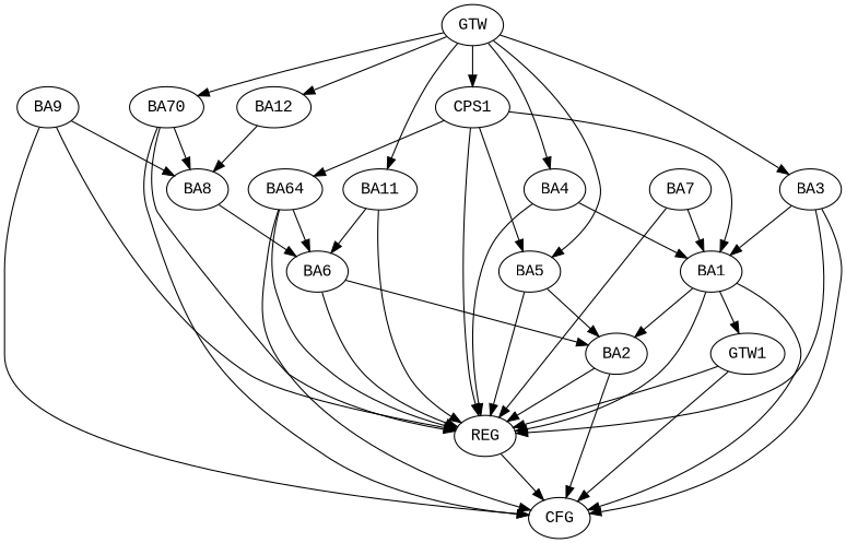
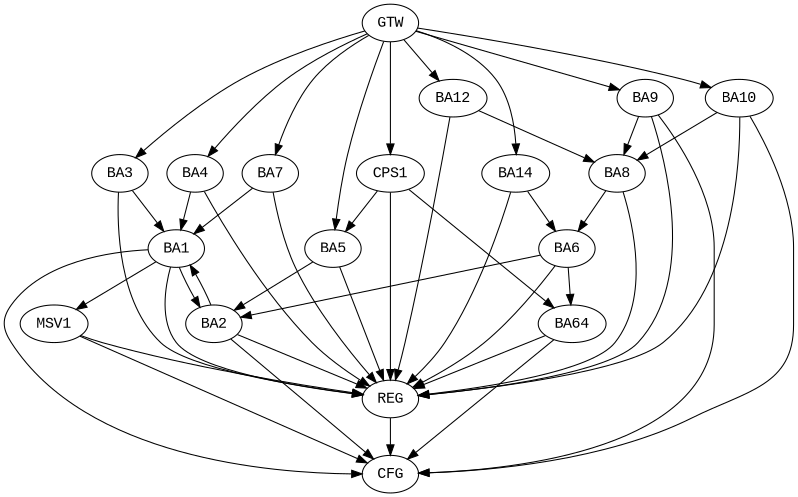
  strict digraph {
    fontname="Liberation Mono"
    node [fontname="Liberation Mono"]
    edge [fontname="Liberation Mono"]
    n1 [label=BA1]
    n2 [label=BA2]
    n3 [label=REG]
    n4 [label=CFG]
-   n5 [label=GTW1]
+   n5 [label=MSV1]
    n6 [label=BA3]
    n7 [label=BA4]
    n8 [label=BA5]
    n9 [label=BA6]
    n10 [label=BA7]
    n11 [label=BA8]
    n12 [label=BA9]
-   n13 [label=BA70]
-   n14 [label=BA11]
+   n13 [label=BA10]
+   n14 [label=BA14]
    n15 [label=BA12]
    n16 [label=BA64]
    n17 [label=CPS1]
    n18 [label=GTW]
    n1 -> n2
    n1 -> n3
    n1 -> n4
    n1 -> n5
-   n17 -> n1
+   n2 -> n1
    n2 -> n3
    n2 -> n4
    n3 -> n4
    n5 -> n3
    n5 -> n4
    n6 -> n1
    n6 -> n3
-   n6 -> n4
    n7 -> n1
    n7 -> n3
    n8 -> n2
    n8 -> n3
    n9 -> n2
    n9 -> n3
    n10 -> n1
    n10 -> n3
+   n11 -> n3
    n11 -> n9
    n12 -> n3
    n12 -> n4
    n12 -> n11
    n13 -> n3
    n13 -> n4
    n13 -> n11
    n14 -> n3
    n14 -> n9
+   n15 -> n3
    n15 -> n11
    n16 -> n3
    n16 -> n4
-   n16 -> n9
+   n9 -> n16
    n17 -> n3
    n17 -> n8
    n17 -> n16
    n18 -> n6
    n18 -> n7
    n18 -> n8
+   n18 -> n10
+   n18 -> n12
    n18 -> n13
    n18 -> n14
    n18 -> n15
    n18 -> n17
  }
